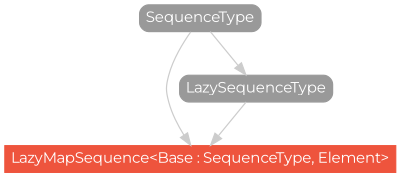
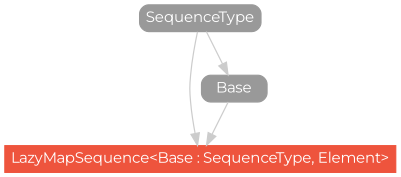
  strict digraph {
    fontname=Montserrat
    node [color="#999999" fillcolor="#999999" fontcolor=white fontname=Montserrat fontsize=12 margin="0.07,0.05" shape=box style="filled,rounded"]
    edge [color="#cccccc" fontname=Montserrat]
    "LazyMapSequence<Base : SequenceType, Element>" [color="#ee543d" fillcolor="#ee543d" height=0.3 style=filled]
-   LazySequenceType [height=0.3]
+   LazySequenceType [height=0.3 label=Base]
    SequenceType [height=0.3]
    subgraph sub_1 {
      rank=max
      "LazyMapSequence<Base : SequenceType, Element>"
    }
    LazySequenceType -> "LazyMapSequence<Base : SequenceType, Element>"
    SequenceType -> "LazyMapSequence<Base : SequenceType, Element>"
    SequenceType -> LazySequenceType
  }
